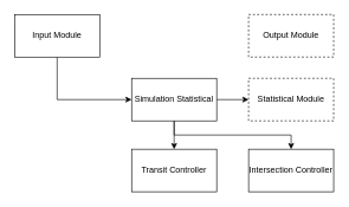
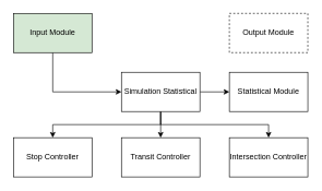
  <mxCell id="0" />
  <mxCell id="1" parent="0" />
  <mxCell id="2" style="edgeStyle=orthogonalEdgeStyle;rounded=0;orthogonalLoop=1;jettySize=auto;html=1;exitX=1;exitY=0.5;exitDx=0;exitDy=0;entryX=0;entryY=0.5;entryDx=0;entryDy=0;" parent="1" source="6" target="12" edge="1"><mxGeometry relative="1" as="geometry" /></mxCell>
+ <mxCell id="3" style="edgeStyle=orthogonalEdgeStyle;rounded=0;orthogonalLoop=1;jettySize=auto;html=1;exitX=0.5;exitY=1;exitDx=0;exitDy=0;entryX=0.5;entryY=0;entryDx=0;entryDy=0;" parent="1" source="6" target="8" edge="1"><mxGeometry relative="1" as="geometry" /></mxCell>
  <mxCell id="4" style="edgeStyle=orthogonalEdgeStyle;rounded=0;orthogonalLoop=1;jettySize=auto;html=1;exitX=0.5;exitY=1;exitDx=0;exitDy=0;entryX=0.5;entryY=0;entryDx=0;entryDy=0;" parent="1" source="6" target="7" edge="1"><mxGeometry relative="1" as="geometry" /></mxCell>
  <mxCell id="5" style="edgeStyle=orthogonalEdgeStyle;rounded=0;orthogonalLoop=1;jettySize=auto;html=1;exitX=0.5;exitY=1;exitDx=0;exitDy=0;entryX=0.5;entryY=0;entryDx=0;entryDy=0;" parent="1" source="6" target="9" edge="1"><mxGeometry relative="1" as="geometry" /></mxCell>
  <mxCell id="6" value="Simulation Statistical" style="rounded=0;whiteSpace=wrap;html=1;" parent="1" vertex="1"><mxGeometry x="185" y="110" width="120" height="60" as="geometry" /></mxCell>
  <mxCell id="7" value="Transit Controller" style="rounded=0;whiteSpace=wrap;html=1;" parent="1" vertex="1"><mxGeometry x="185" y="210" width="120" height="60" as="geometry" /></mxCell>
+ <mxCell id="8" value="Stop Controller" style="rounded=0;whiteSpace=wrap;html=1;" parent="1" vertex="1"><mxGeometry x="20" y="210" width="120" height="60" as="geometry" /></mxCell>
  <mxCell id="9" value="Intersection Controller" style="rounded=0;whiteSpace=wrap;html=1;" parent="1" vertex="1"><mxGeometry x="350" y="210" width="120" height="60" as="geometry" /></mxCell>
  <mxCell id="10" style="edgeStyle=orthogonalEdgeStyle;rounded=0;orthogonalLoop=1;jettySize=auto;html=1;exitX=0.5;exitY=1;exitDx=0;exitDy=0;entryX=0;entryY=0.5;entryDx=0;entryDy=0;" parent="1" source="11" target="6" edge="1"><mxGeometry relative="1" as="geometry" /></mxCell>
- <mxCell id="11" value="Input Module" style="rounded=0;whiteSpace=wrap;html=1;" parent="1" vertex="1"><mxGeometry x="20" y="20" width="120" height="60" as="geometry" /></mxCell>
- <mxCell id="12" value="Statistical Module" style="rounded=0;whiteSpace=wrap;html=1;dashed=1;" parent="1" vertex="1"><mxGeometry x="350" y="110" width="120" height="60" as="geometry" /></mxCell>
+ <mxCell id="11" value="Input Module" style="rounded=0;whiteSpace=wrap;html=1;fillColor=#d5e8d4;" parent="1" vertex="1"><mxGeometry x="20" y="20" width="120" height="60" as="geometry" /></mxCell>
+ <mxCell id="12" value="Statistical Module" style="rounded=0;whiteSpace=wrap;html=1;" parent="1" vertex="1"><mxGeometry x="350" y="110" width="120" height="60" as="geometry" /></mxCell>
  <mxCell id="13" value="Output Module" style="rounded=0;whiteSpace=wrap;html=1;dashed=1;" parent="1" vertex="1"><mxGeometry x="350" y="20" width="120" height="60" as="geometry" /></mxCell>
